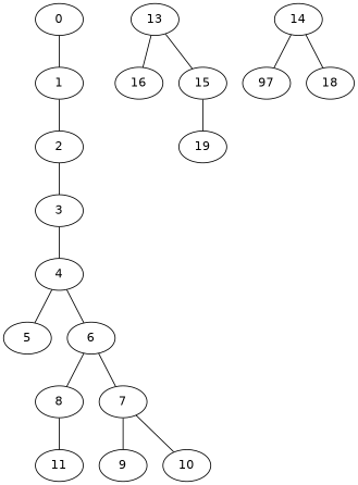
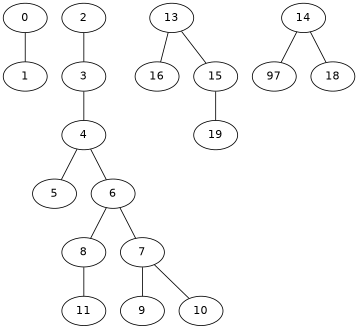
  graph {
    fontname="DejaVu Sans"
    node [fontname="DejaVu Sans"]
    edge [fontname="DejaVu Sans"]
    0
    1
    2
    3
    4
    5
    6
    8
    7
    11
    9
    10
    13
    16
    15
    n16 [label=97]
    14
    18
    19
    0 -- 1
-   1 -- 2
    2 -- 3
    3 -- 4
    4 -- 5
    4 -- 6
    6 -- 8
    6 -- 7
    8 -- 11
    7 -- 9
    7 -- 10
    13 -- 16
    13 -- 15
    15 -- 19
    14 -- n16
    14 -- 18
  }
